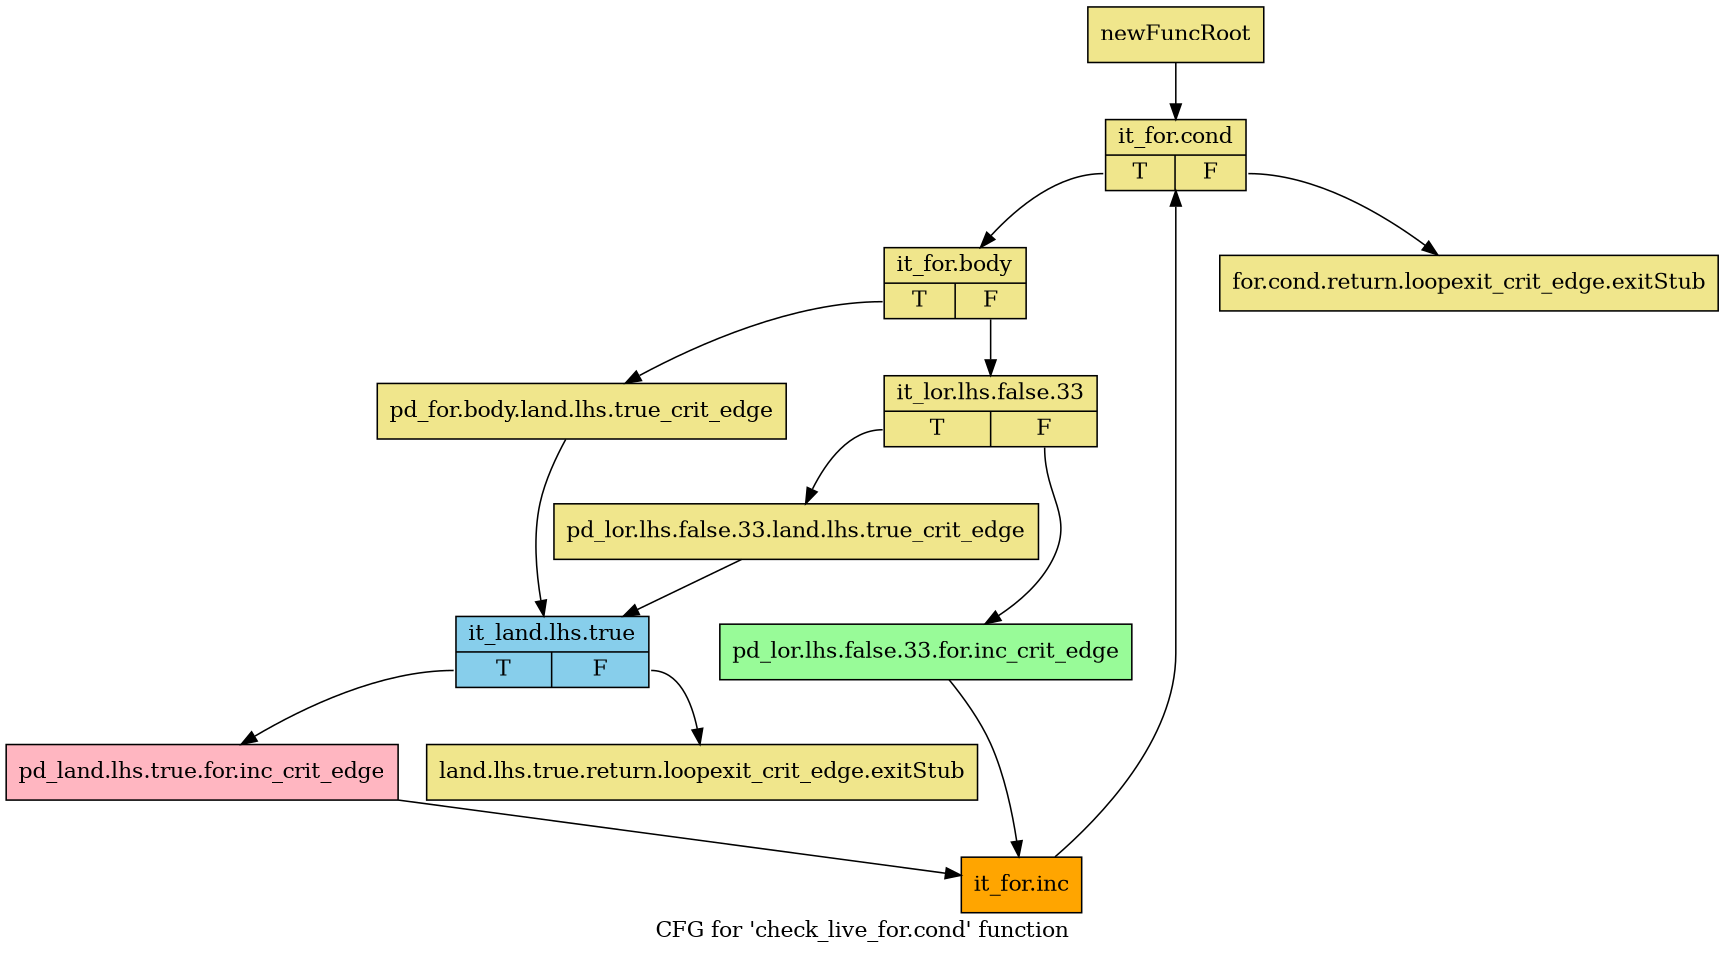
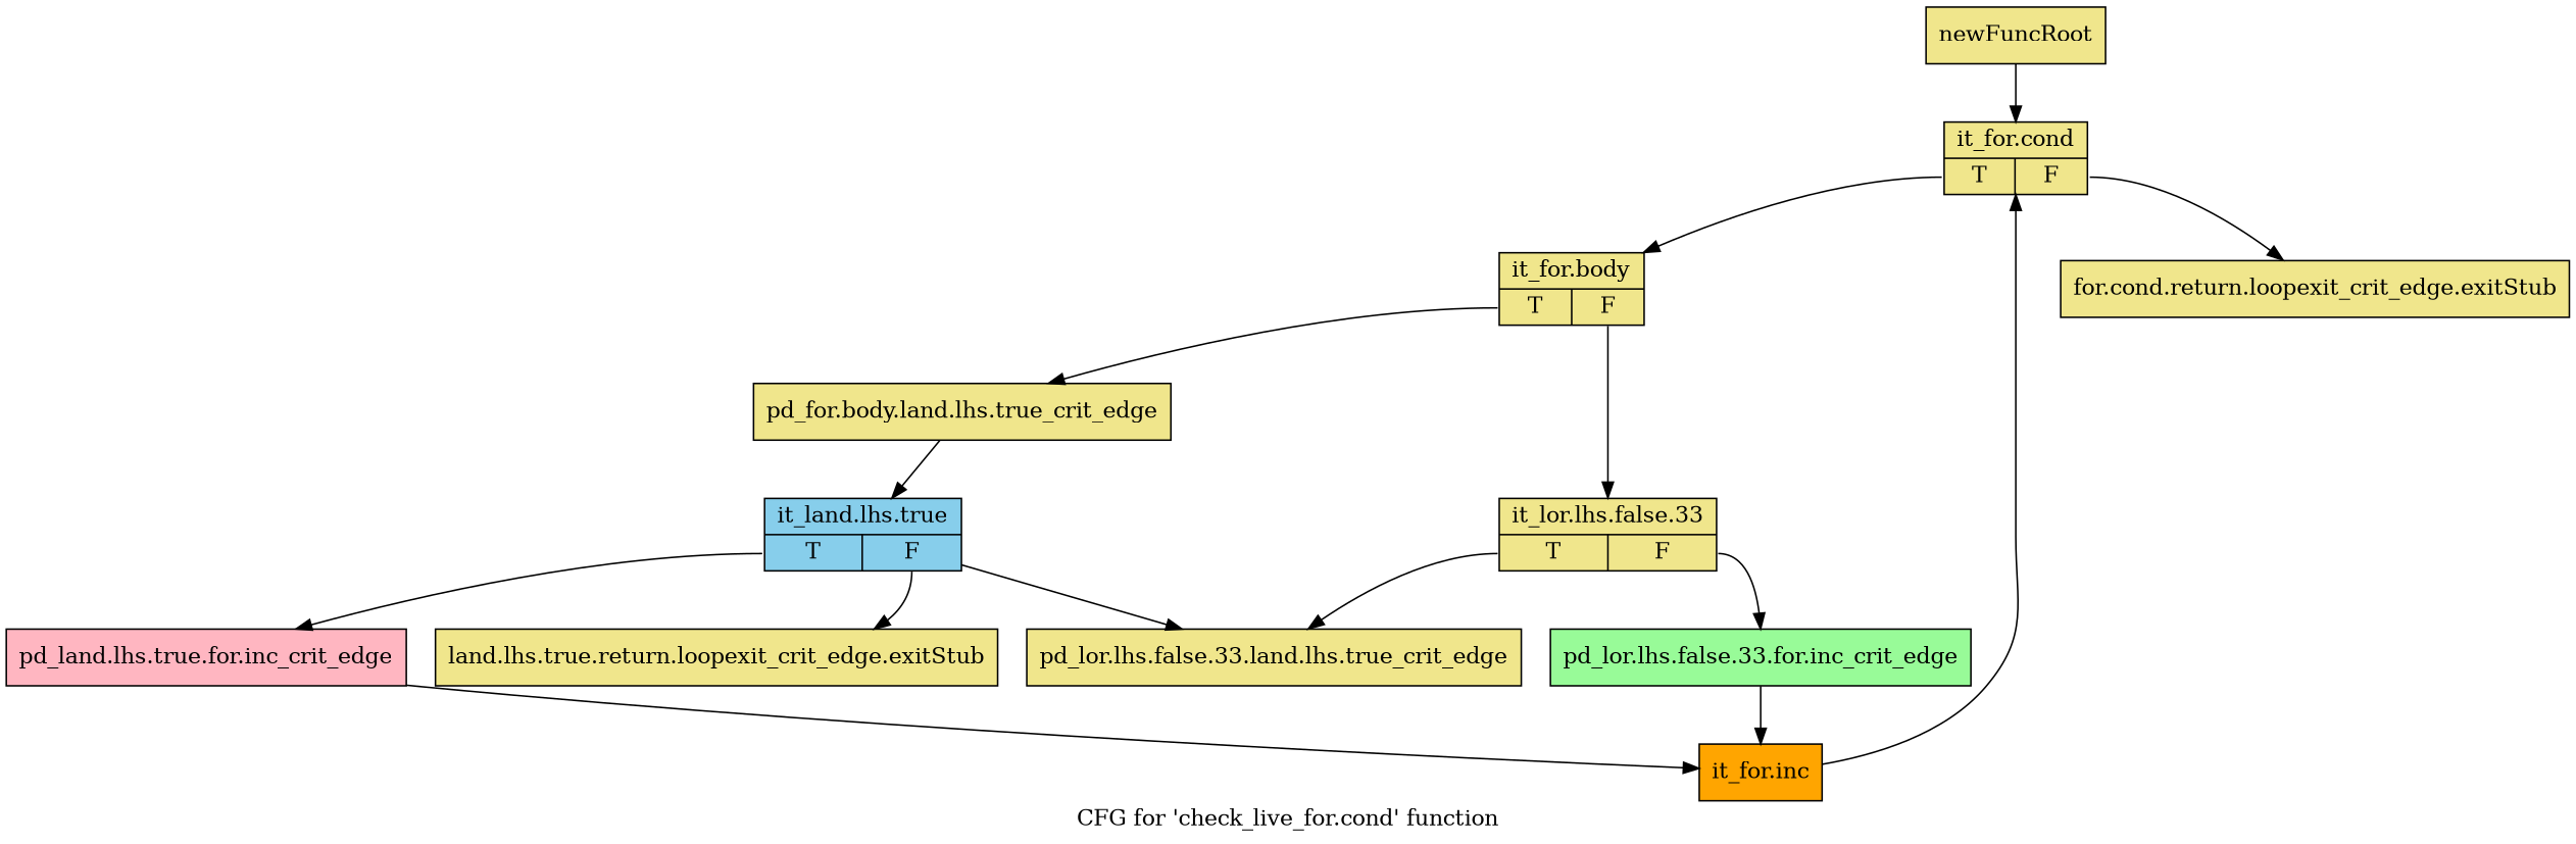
  digraph {
    label="CFG for 'check_live_for.cond' function"
    node [fillcolor=khaki shape=record style=filled]
    n1 [label="{newFuncRoot}"]
    n2 [label="{it_for.cond|{<s0>T|<s1>F}}"]
    n3 [label="{for.cond.return.loopexit_crit_edge.exitStub}"]
    n4 [label="{it_for.body|{<s0>T|<s1>F}}"]
    n5 [label="{pd_for.body.land.lhs.true_crit_edge}"]
    n6 [label="{it_lor.lhs.false.33|{<s0>T|<s1>F}}"]
    n7 [label="{land.lhs.true.return.loopexit_crit_edge.exitStub}"]
    n8 [fillcolor=skyblue label="{it_land.lhs.true|{<s0>T|<s1>F}}"]
    n9 [label="{pd_lor.lhs.false.33.land.lhs.true_crit_edge}"]
    n10 [fillcolor=palegreen label="{pd_lor.lhs.false.33.for.inc_crit_edge}"]
    n11 [fillcolor=lightpink label="{pd_land.lhs.true.for.inc_crit_edge}"]
    n12 [fillcolor=orange label="{it_for.inc}"]
    n1 -> n2
    n2 -> n3 [tailport=s1]
    n2 -> n4 [tailport=s0]
    n4 -> n5 [tailport=s0]
    n4 -> n6 [tailport=s1]
    n5 -> n8
    n6 -> n9 [tailport=s0]
    n6 -> n10 [tailport=s1]
    n8 -> n7 [tailport=s1]
    n8 -> n11 [tailport=s0]
-   n9 -> n8
+   n8 -> n9
    n10 -> n12
    n11 -> n12
    n12 -> n2
  }
